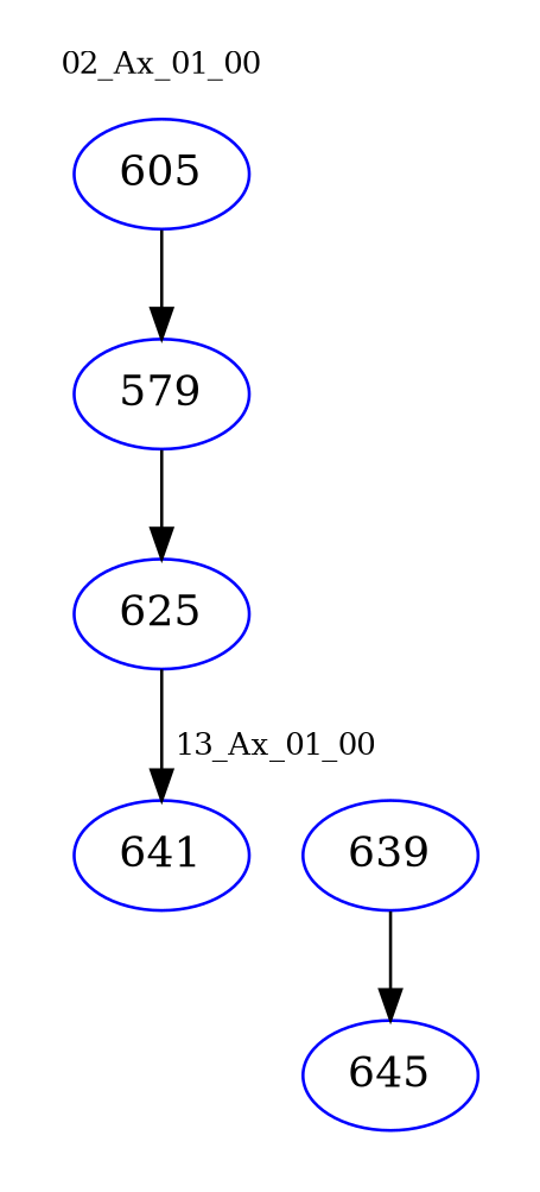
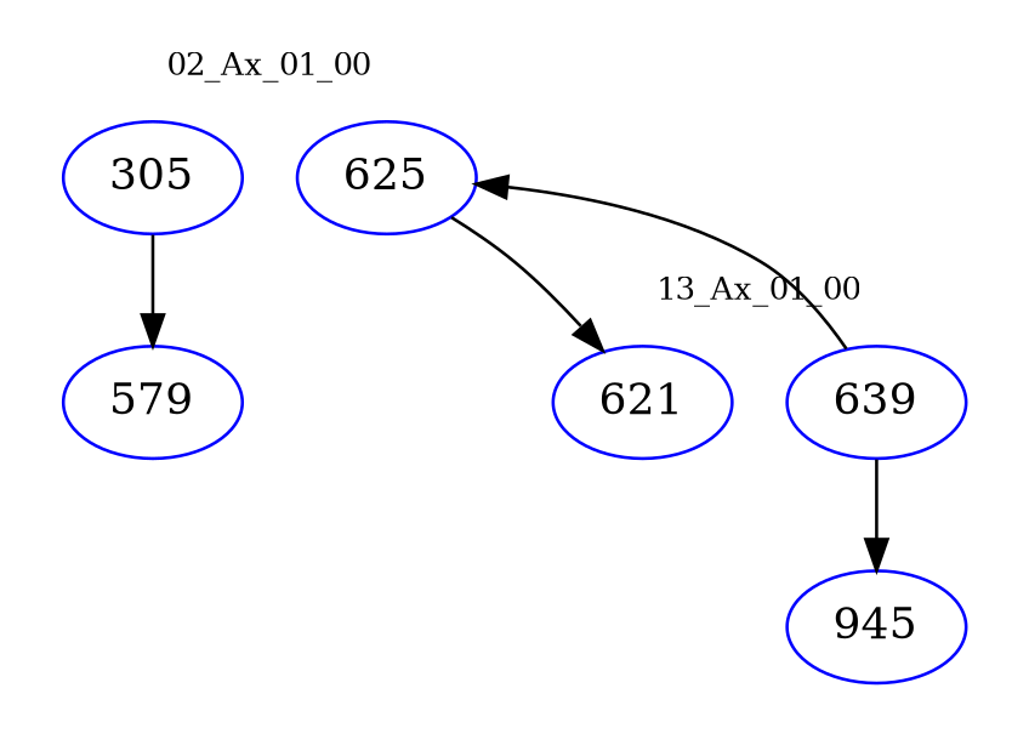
  digraph {
    node [color=blue]
    edge [color=black]
    n1 [label=579]
-   n2 [label=605]
+   n2 [label=305]
    n3 [label=625]
    n4 [label=639]
-   n5 [label=641]
-   n6 [label=645]
+   n5 [label=621]
+   n6 [label=945]
    subgraph cluster_1 {
      color=white
      fontsize=10
      label="02_Ax_01_00"
      n1
      n2
      n3
    }
    subgraph cluster_2 {
      color=white
      fontsize=10
      label="13_Ax_01_00"
      n4
      n5
      n6
    }
-   n1 -> n3
+   n4 -> n3
    n2 -> n1
    n3 -> n5
    n4 -> n6
  }
